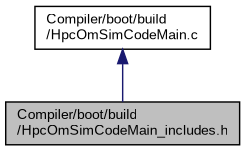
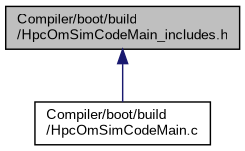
  digraph {
    fontname="Liberation Sans"
    node [color=black fontname="Liberation Sans" fontsize=10 shape=record style=filled]
    n1 [fillcolor=grey75 fontcolor=black height=0.2 label="Compiler/boot/build\l/HpcOmSimCodeMain_includes.h" width=0.4]
    n2 [fillcolor=white height=0.2 label="Compiler/boot/build\l/HpcOmSimCodeMain.c" width=0.4]
-   n2 -> n1 [color=midnightblue dir=back fontname="Liberation Sans" fontsize=10 labelfontname=Helvetica labelfontsize=10 style=solid]
+   n1 -> n2 [color=midnightblue dir=back fontname="Liberation Sans" fontsize=10 labelfontname=Helvetica labelfontsize=10 style=solid]
  }
